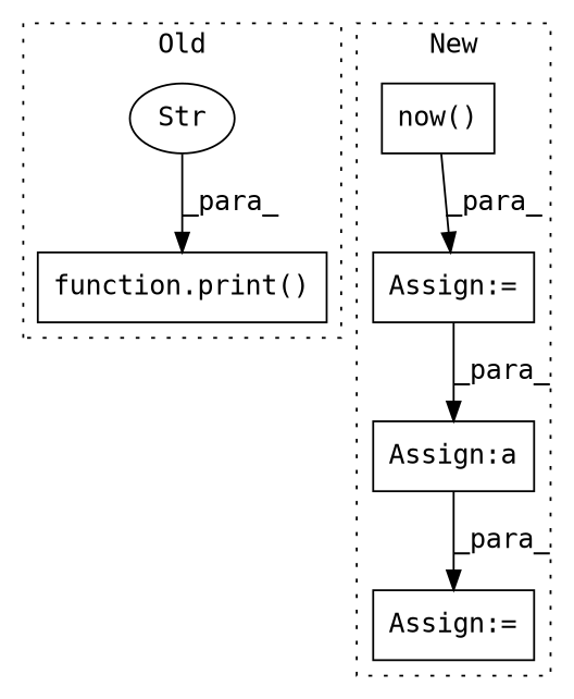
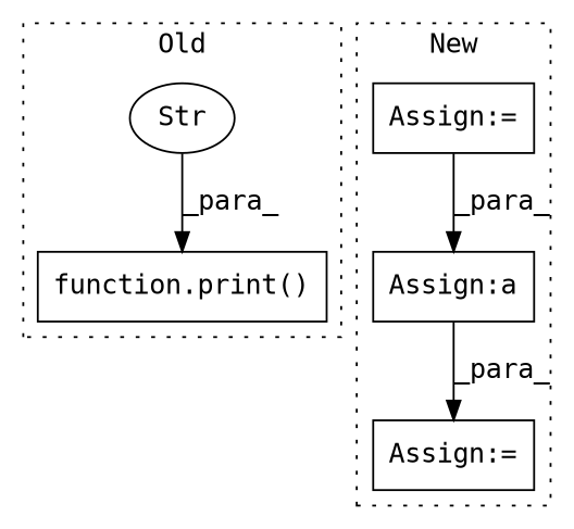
  digraph {
    fontname="DejaVu Sans Mono"
    node [a=75 fontname="DejaVu Sans Mono" l=3 shape=box]
    edge [fontname="DejaVu Sans Mono"]
    n1 [l="6,1" label="function.print()" s="6189,6213"]
    n2 [a=66 l=18 label=Str s=6195 shape=ellipse]
-   n3 [l=14 label="now()" s=6075]
    n4 [a=68 label="Assign:=" s=6072]
    n5 [a=82 label="Assign:a" s=6359]
    n6 [a=68 label="Assign:=" s=6342]
    subgraph cluster_1 {
      label=Old
      style=dotted
      n1
      n2
    }
    subgraph cluster_2 {
      label=New
      style=dotted
-     n3
      n4
      n5
      n6
    }
    n2 -> n1 [label=_para_]
-   n3 -> n4 [label=_para_]
    n4 -> n5 [label=_para_]
    n5 -> n6 [label=_para_]
  }
